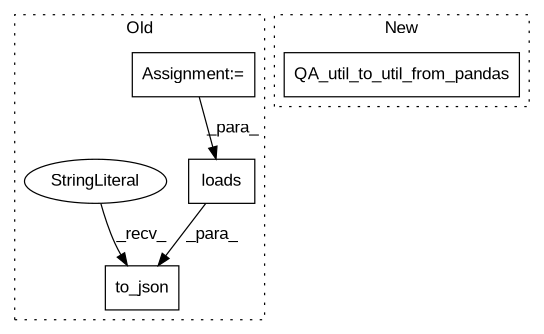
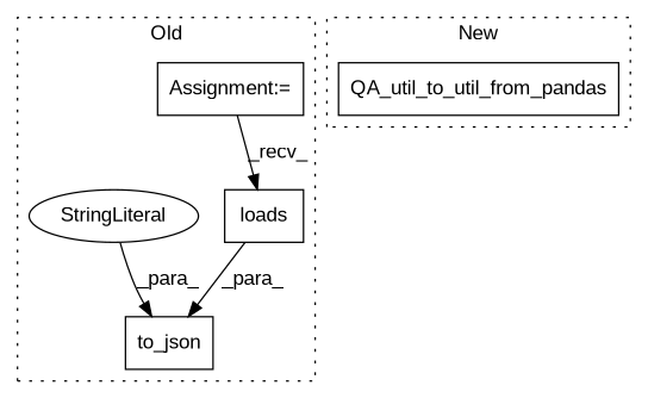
  digraph {
    fontname="Liberation Sans"
    node [a=32 fontname="Liberation Sans" shape=box]
    edge [fontname="Liberation Sans"]
    n1 [l="6,1" label=loads s="980,1009"]
    n2 [l="8,1" label=to_json s="991,1008"]
    n3 [a=7 l=4 label="Assignment:=" s=298]
    n4 [a=45 l=9 label=StringLiteral s=999 shape=ellipse]
    n5 [l="28,1" label=QA_util_to_util_from_pandas s="1011,1043"]
    subgraph cluster_1 {
      label=Old
      style=dotted
      n1
      n2
      n3
      n4
    }
    subgraph cluster_2 {
      label=New
      style=dotted
      n5
    }
    n1 -> n2 [label=_para_]
-   n3 -> n1 [label=_para_]
-   n4 -> n2 [label=_recv_]
+   n3 -> n1 [label=_recv_]
+   n4 -> n2 [label=_para_]
  }
